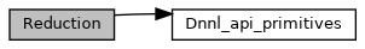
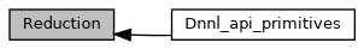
  digraph {
    rankdir=LR
    node [color=black fontname=Helvetica fontsize=10 shape=box style=filled]
    n1 [fillcolor=grey75 fontcolor=black height=0.2 label=Reduction width=0.4]
    n2 [fillcolor=white height=0.2 label=Dnnl_api_primitives width=0.4]
-   n2 -> n1 [dir=back fontname=Helvetica fontsize=10 labelfontname=Helvetica labelfontsize=10 shape=plaintext style=solid]
+   n1 -> n2 [dir=back fontname=Helvetica fontsize=10 labelfontname=Helvetica labelfontsize=10 shape=plaintext style=solid]
  }
